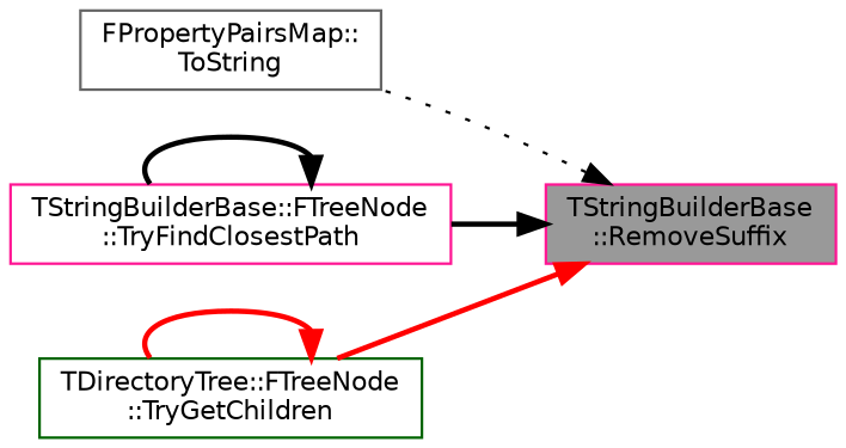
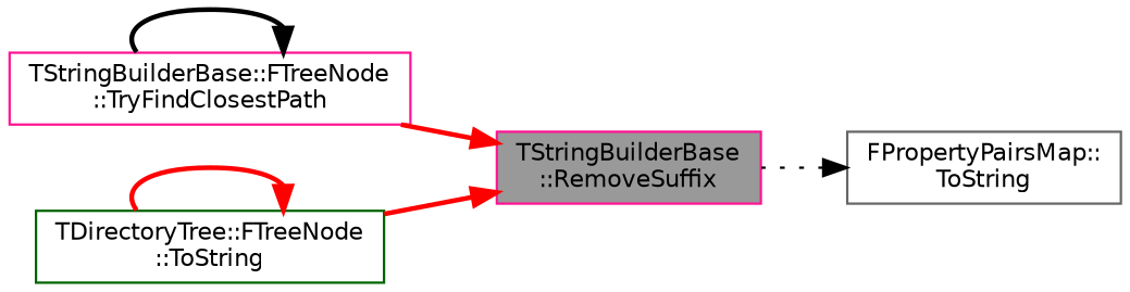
  digraph {
    rankdir=RL
    node [color=deeppink fillcolor=white fontname=Helvetica fontsize=10 shape=box style=filled]
    edge [color=red dir=back fontname=Helvetica fontsize=10 labelfontname=Helvetica labelfontsize=10 style=bold]
    n1 [fillcolor=grey60 fontcolor=black height=0.2 label="TStringBuilderBase\l::RemoveSuffix" width=0.4]
    n2 [color=gray40 height=0.2 label="FPropertyPairsMap::\lToString" width=0.4]
    n3 [height=0.2 label="TStringBuilderBase::FTreeNode\l::TryFindClosestPath" width=0.4]
-   n4 [color=darkgreen height=0.2 label="TDirectoryTree::FTreeNode\l::TryGetChildren" width=0.4]
-   n1 -> n2 [color=black style=dotted]
-   n1 -> n3 [color=black]
+   n4 [color=darkgreen height=0.2 label="TDirectoryTree::FTreeNode\l::ToString" width=0.4]
+   n2 -> n1 [color=black style=dotted]
+   n1 -> n3
    n1 -> n4
    n3 -> n3 [color=black]
    n4 -> n4
  }
